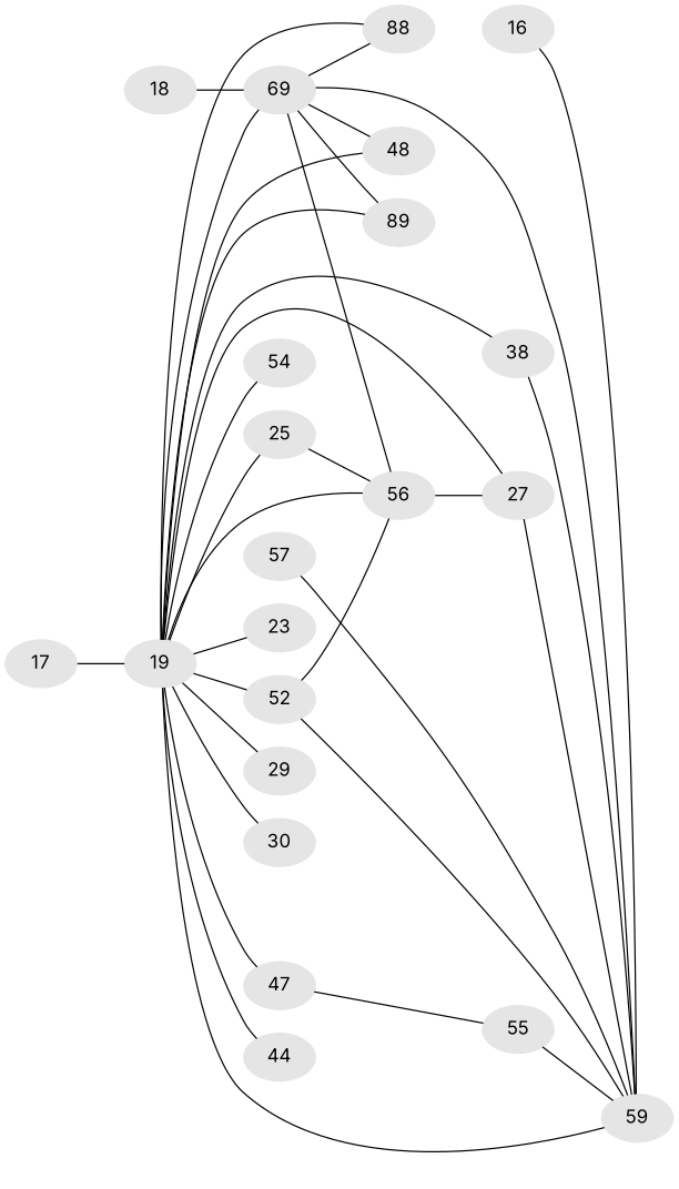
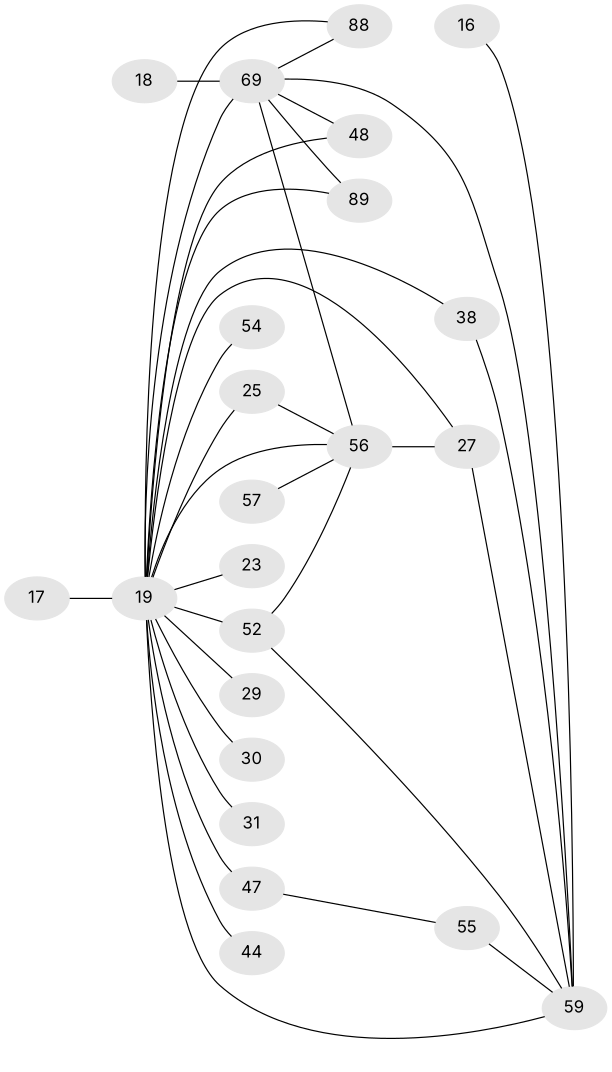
  graph {
    fontname=Inter
    rankdir=LR
    node [color=gray90 fontname=Inter style=filled]
    edge [fontname=Inter]
    59 [super="+33+8+50+53"]
    16
    19 [super="+11+9"]
    n4 [label=69 super="+6"]
    23
    25 [super="+21+13"]
    27
    29
    30
+   31 [super="+28"]
    38
    44
    47 [super="+36+41"]
    48
    n15 [label=89]
    52 [super="+43"]
    54 [super="+40"]
    56 [super="+34+46+5"]
    n19 [label=88]
    17
    18
    55
    57
    16 -- 59
    19 -- 59 [weight=20]
    19 -- n4 [weight=9]
    19 -- 23 [weight=2]
    19 -- 25 [weight=3]
    19 -- 27
    19 -- 29 [weight=2]
    19 -- 30
+   19 -- 31 [weight=4]
    19 -- 38
    19 -- 44 [weight=2]
    19 -- 47 [weight=3]
    19 -- 48
    19 -- n15
    19 -- 52 [weight=2]
    19 -- 54 [weight=3]
    19 -- 56 [weight=12]
    19 -- n19
    n4 -- 59 [weight=5]
    n4 -- 48
    n4 -- n15
    n4 -- 56 [weight=4]
    n4 -- n19
    25 -- 56
    27 -- 59
    38 -- 59
    47 -- 55
    52 -- 59
    52 -- 56
    56 -- 27 [weight=5]
    17 -- 19 [weight=2]
    18 -- n4 [weight=2]
    55 -- 59
-   57 -- 59 [weight=2]
+   57 -- 56 [weight=2]
  }
